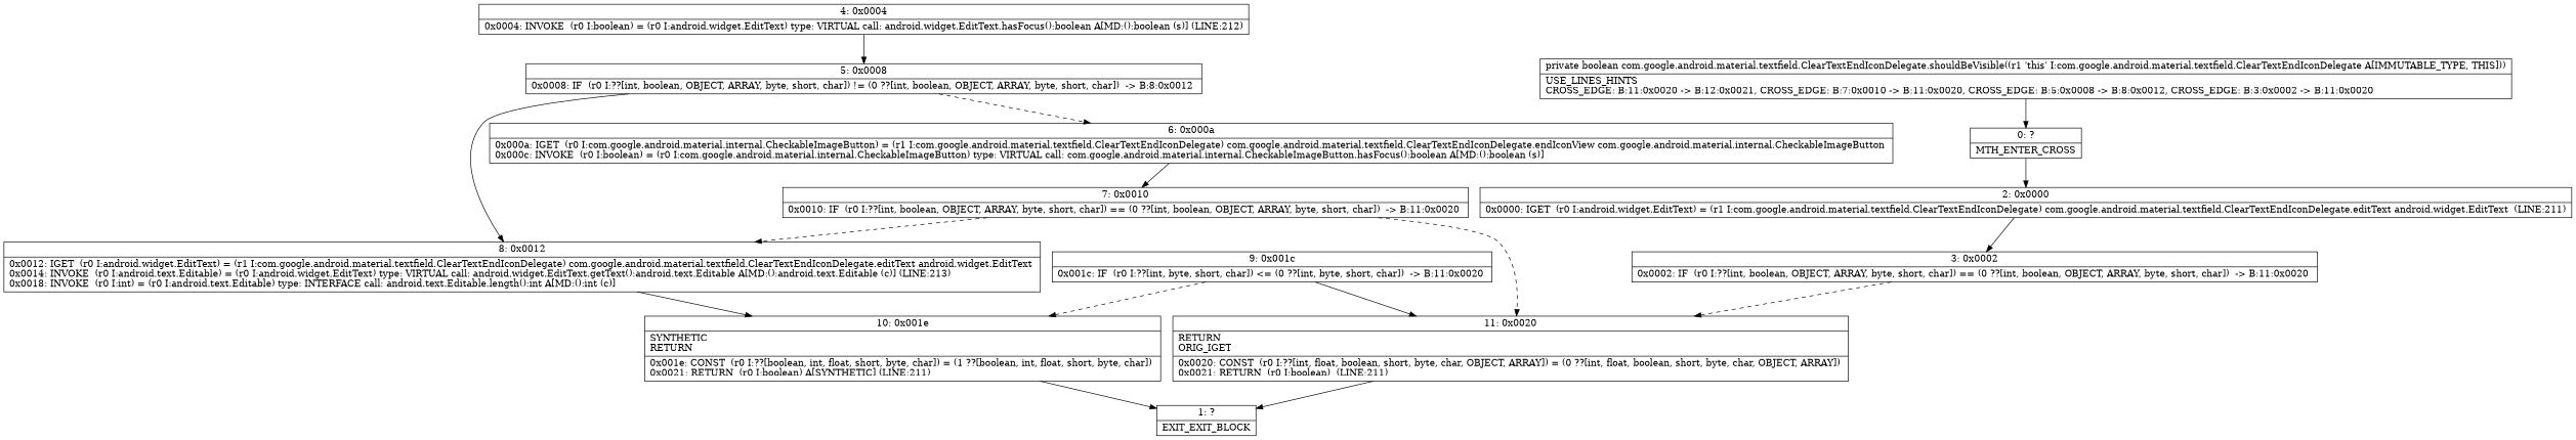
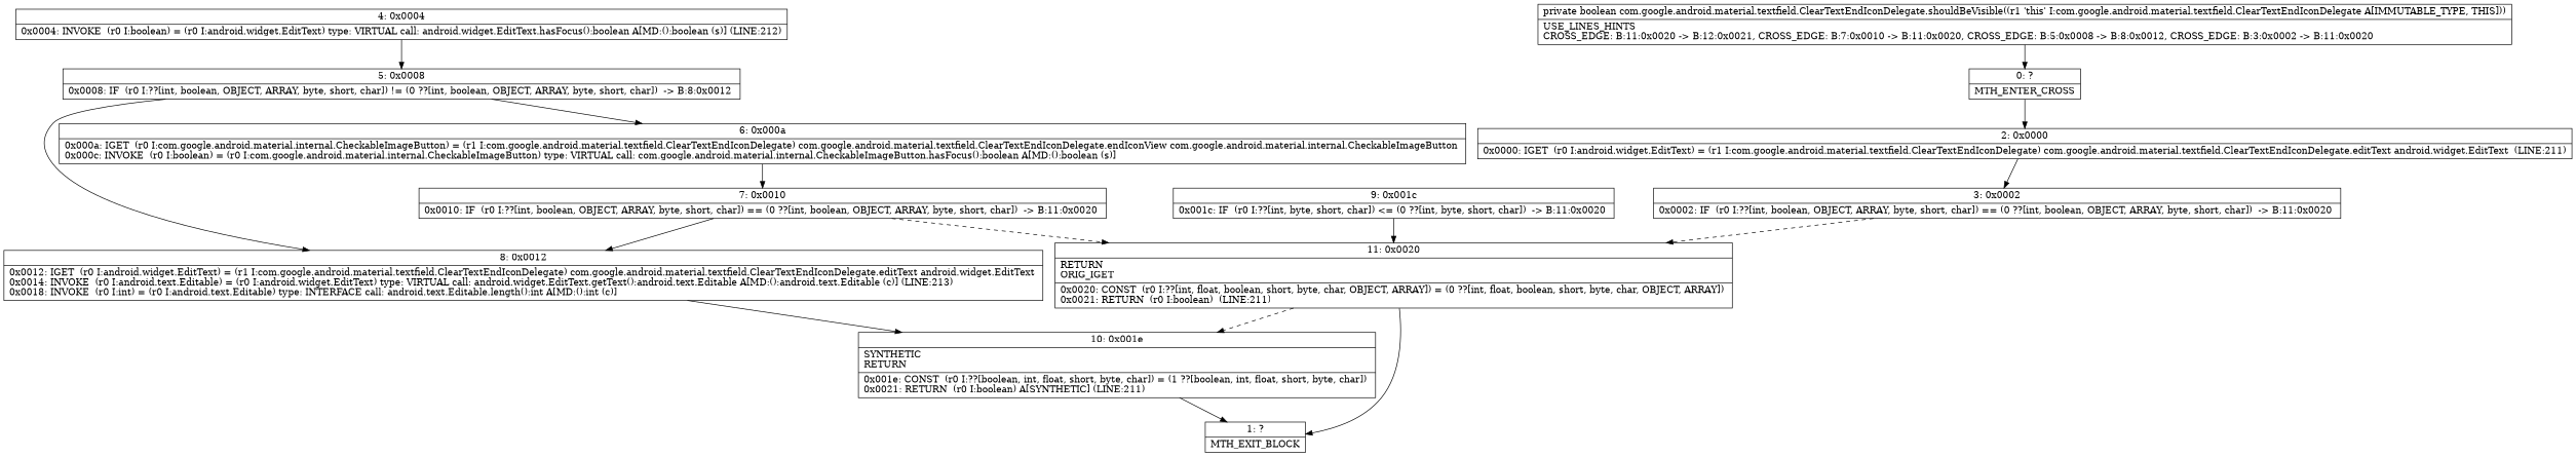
  digraph {
    node [shape=record]
    n1 [label="{0\:\ ?|MTH_ENTER_CROSS\l}"]
    n2 [label="{2\:\ 0x0000|0x0000: IGET  (r0 I:android.widget.EditText) = (r1 I:com.google.android.material.textfield.ClearTextEndIconDelegate) com.google.android.material.textfield.ClearTextEndIconDelegate.editText android.widget.EditText  (LINE:211)\l}"]
    n3 [label="{3\:\ 0x0002|0x0002: IF  (r0 I:??[int, boolean, OBJECT, ARRAY, byte, short, char]) == (0 ??[int, boolean, OBJECT, ARRAY, byte, short, char])  \-\> B:11:0x0020 \l}"]
    n4 [label="{11\:\ 0x0020|RETURN\lORIG_IGET\l|0x0020: CONST  (r0 I:??[int, float, boolean, short, byte, char, OBJECT, ARRAY]) = (0 ??[int, float, boolean, short, byte, char, OBJECT, ARRAY]) \l0x0021: RETURN  (r0 I:boolean)  (LINE:211)\l}"]
    n5 [label="{4\:\ 0x0004|0x0004: INVOKE  (r0 I:boolean) = (r0 I:android.widget.EditText) type: VIRTUAL call: android.widget.EditText.hasFocus():boolean A[MD:():boolean (s)] (LINE:212)\l}"]
    n6 [label="{5\:\ 0x0008|0x0008: IF  (r0 I:??[int, boolean, OBJECT, ARRAY, byte, short, char]) != (0 ??[int, boolean, OBJECT, ARRAY, byte, short, char])  \-\> B:8:0x0012 \l}"]
-   n7 [label="{1\:\ ?|EXIT_EXIT_BLOCK\l}"]
+   n7 [label="{1\:\ ?|MTH_EXIT_BLOCK\l}"]
    n8 [label="{6\:\ 0x000a|0x000a: IGET  (r0 I:com.google.android.material.internal.CheckableImageButton) = (r1 I:com.google.android.material.textfield.ClearTextEndIconDelegate) com.google.android.material.textfield.ClearTextEndIconDelegate.endIconView com.google.android.material.internal.CheckableImageButton \l0x000c: INVOKE  (r0 I:boolean) = (r0 I:com.google.android.material.internal.CheckableImageButton) type: VIRTUAL call: com.google.android.material.internal.CheckableImageButton.hasFocus():boolean A[MD:():boolean (s)]\l}"]
    n9 [label="{8\:\ 0x0012|0x0012: IGET  (r0 I:android.widget.EditText) = (r1 I:com.google.android.material.textfield.ClearTextEndIconDelegate) com.google.android.material.textfield.ClearTextEndIconDelegate.editText android.widget.EditText \l0x0014: INVOKE  (r0 I:android.text.Editable) = (r0 I:android.widget.EditText) type: VIRTUAL call: android.widget.EditText.getText():android.text.Editable A[MD:():android.text.Editable (c)] (LINE:213)\l0x0018: INVOKE  (r0 I:int) = (r0 I:android.text.Editable) type: INTERFACE call: android.text.Editable.length():int A[MD:():int (c)]\l}"]
    n10 [label="{7\:\ 0x0010|0x0010: IF  (r0 I:??[int, boolean, OBJECT, ARRAY, byte, short, char]) == (0 ??[int, boolean, OBJECT, ARRAY, byte, short, char])  \-\> B:11:0x0020 \l}"]
    n11 [label="{10\:\ 0x001e|SYNTHETIC\lRETURN\l|0x001e: CONST  (r0 I:??[boolean, int, float, short, byte, char]) = (1 ??[boolean, int, float, short, byte, char]) \l0x0021: RETURN  (r0 I:boolean) A[SYNTHETIC] (LINE:211)\l}"]
    n12 [label="{9\:\ 0x001c|0x001c: IF  (r0 I:??[int, byte, short, char]) \<= (0 ??[int, byte, short, char])  \-\> B:11:0x0020 \l}"]
    n13 [label="{private boolean com.google.android.material.textfield.ClearTextEndIconDelegate.shouldBeVisible((r1 'this' I:com.google.android.material.textfield.ClearTextEndIconDelegate A[IMMUTABLE_TYPE, THIS]))  | USE_LINES_HINTS\lCROSS_EDGE: B:11:0x0020 \-\> B:12:0x0021, CROSS_EDGE: B:7:0x0010 \-\> B:11:0x0020, CROSS_EDGE: B:5:0x0008 \-\> B:8:0x0012, CROSS_EDGE: B:3:0x0002 \-\> B:11:0x0020\l}"]
    n1 -> n2
    n2 -> n3
    n3 -> n4 [style=dashed]
    n4 -> n7
    n5 -> n6
-   n6 -> n8 [style=dashed]
+   n6 -> n8 [style=solid]
    n6 -> n9
    n8 -> n10
    n9 -> n11
    n10 -> n4 [style=dashed]
-   n10 -> n9 [style=dashed]
+   n10 -> n9 [style=solid]
    n11 -> n7
    n12 -> n4
-   n12 -> n11 [style=dashed]
+   n4 -> n11 [style=dashed]
    n13 -> n1
  }
